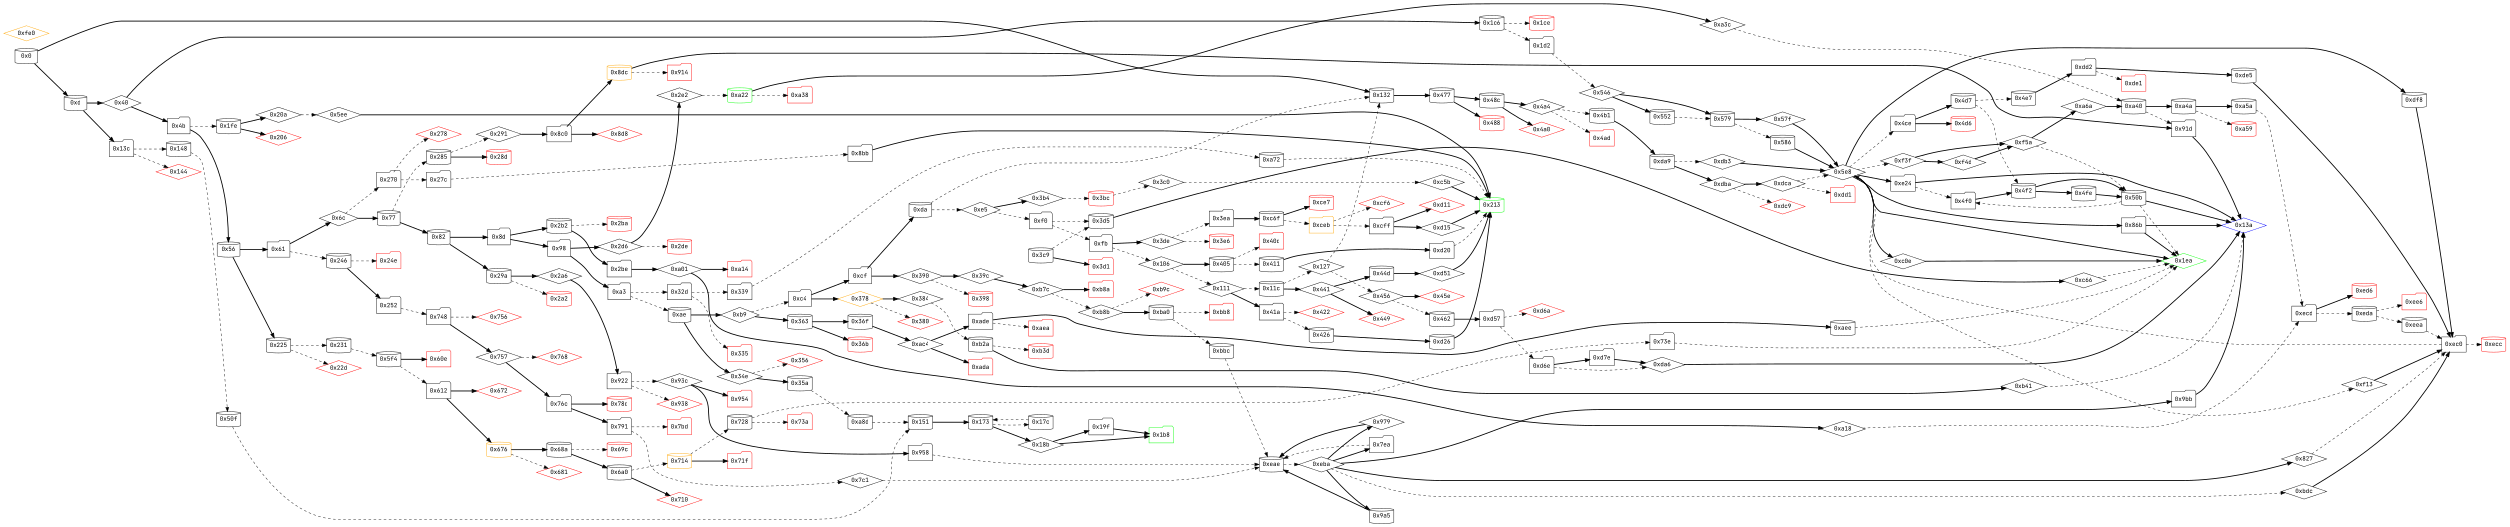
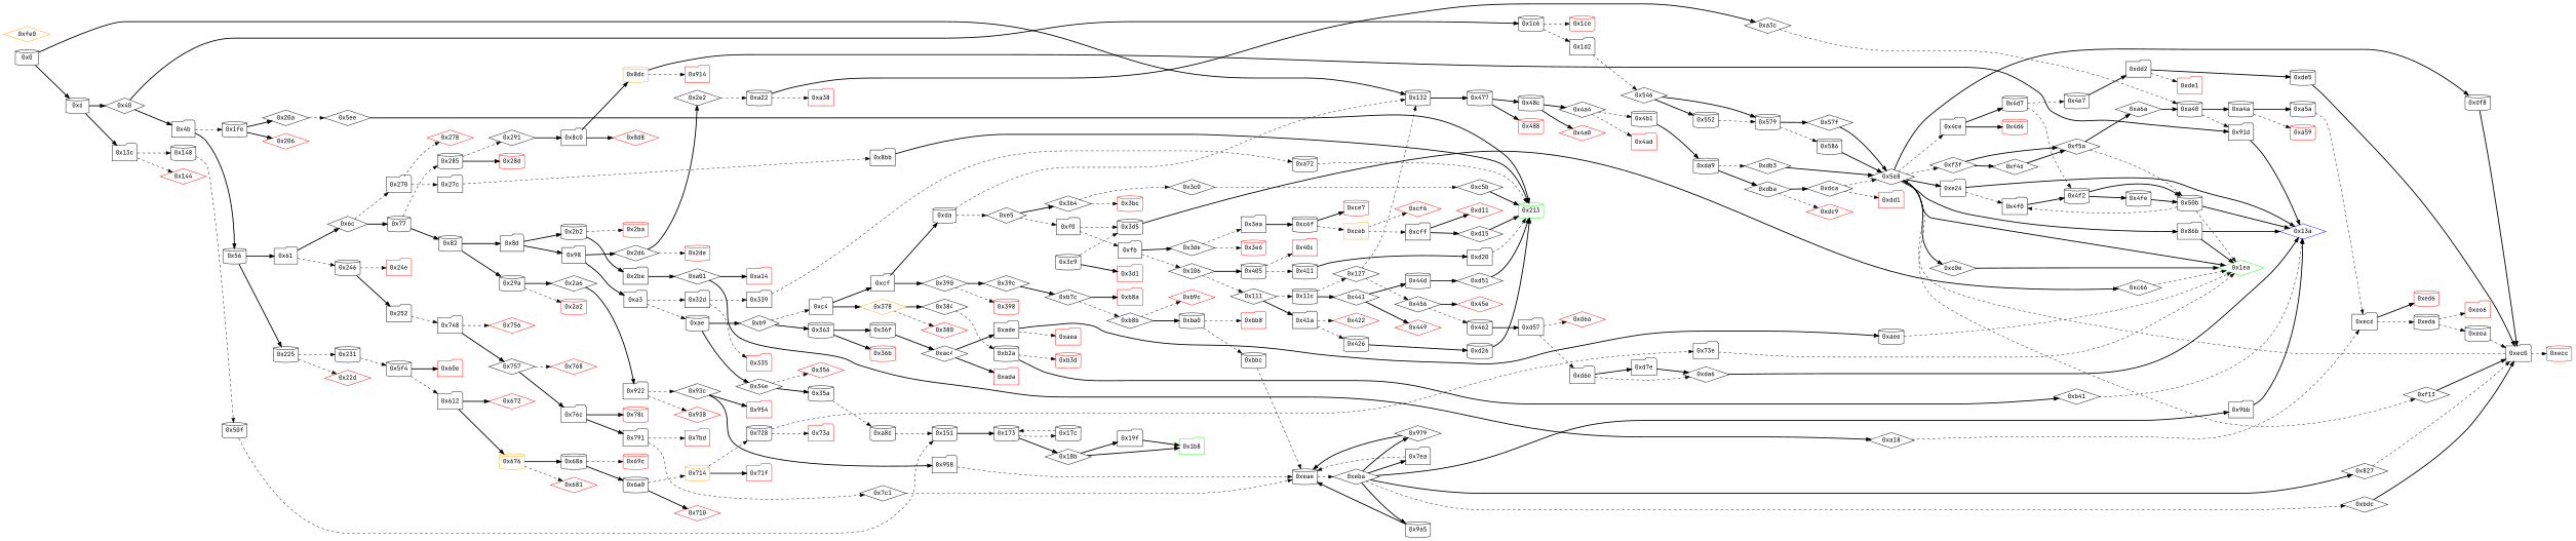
  strict digraph {
    fontname="JetBrains Mono"
    rankdir=LR
    node [fillcolor=white fontname="JetBrains Mono" shape=cylinder style=filled]
    edge [fontname="JetBrains Mono" style=bold]
    "0x676" [color=orange]
    "0x681" [color=red shape=diamond]
    "0x68a"
    "0x6a0"
    "0x69c" [color=red]
    "0xbb8" [color=red shape=folder]
    "0xdd1" [color=red shape=folder]
    "0x0"
    "0x132"
    "0xd"
    "0x477"
    "0x13c" [shape=folder]
    "0x40" [shape=diamond]
    "0x8d" [shape=folder]
    "0x98" [shape=folder]
    "0x2b2"
    "0xa3" [shape=folder]
    "0x2d6" [shape=diamond]
    "0x2ba" [color=red]
    "0x2be" [shape=folder]
    "0x278" [color=red shape=diamond]
    "0x768" [color=red shape=diamond]
    "0xd51" [shape=diamond]
    "0x44d"
    "0x213" [color=green]
    "0xa8d"
    "0x151"
    "0x173"
    "0x41a" [shape=folder]
    "0x426"
    "0x422" [color=red shape=diamond]
    "0xd26"
    "0xade" [shape=folder]
    "0xaea" [color=red shape=folder]
    "0xaee"
    "0x1ea" [color=green shape=diamond]
    "0xdca" [shape=diamond]
    "0x5e8" [shape=diamond]
    "0x86b" [shape=folder]
    "0xf13" [shape=diamond]
    "0xe24" [shape=folder]
    "0xc0e" [shape=diamond]
    "0xf3f" [shape=diamond]
    "0x4ce" [shape=folder]
    "0xdf8"
    "0xc4" [shape=folder]
    "0x378" [color=orange shape=diamond]
    "0xcf" [shape=folder]
    "0x384" [shape=diamond]
    "0x380" [color=red shape=diamond]
    "0xda"
    "0x390" [shape=diamond]
    "0x111" [shape=diamond]
    "0x11c"
    "0x127" [shape=diamond]
    "0x441" [shape=diamond]
    "0x13a" [color=blue shape=diamond]
    "0xec0" [shape=folder]
    "0xecc" [color=red]
    "0xd57" [shape=folder]
    "0x462"
    "0xd6e" [shape=folder]
    "0xd6a" [color=red shape=diamond]
    "0x1ce" [color=red]
    "0x73e" [shape=folder]
    "0x728"
    "0x73a" [color=red shape=folder]
    "0x579"
    "0x586"
    "0x57f" [shape=diamond]
    "0x39c" [shape=diamond]
    "0xb7c" [shape=diamond]
    "0xb8a" [color=red shape=folder]
    "0xb8b" [shape=diamond]
    "0x4f0" [shape=folder]
    "0xf4d" [shape=diamond]
    "0xf5a" [shape=diamond]
    "0x4d6" [color=red]
    "0x4d7"
    "0xeea"
    "0x9bb" [shape=folder]
    "0x714" [color=orange]
    "0x710" [color=red shape=diamond]
    "0x71f" [color=red shape=folder]
    "0x488" [color=red]
    "0xecd" [shape=folder]
    "0xed6" [color=red]
    "0xeda"
    "0xee6" [color=red shape=folder]
    "0xc66" [shape=diamond]
    "0x3bc" [color=red]
    "0xac4" [shape=diamond]
    "0x36f"
    "0xada" [color=red shape=folder]
    "0x48c"
    "0xa3c" [shape=diamond]
    "0xa40"
    "0xa4a"
    "0x91d" [shape=folder]
    "0x4f2"
    "0x4fe"
    "0x50b"
    "0x270" [shape=folder]
    "0x27c" [shape=folder]
    "0x8bb" [shape=folder]
    "0x612" [shape=folder]
    "0x672" [color=red shape=diamond]
    "0x546" [shape=diamond]
    "0x552"
    "0x6c" [shape=diamond]
    "0x77"
    "0x285"
    "0x82"
    "0xb3d" [color=red]
    "0xb2a"
    "0xb41" [shape=diamond]
    "0x36b" [color=red]
    "0x2de" [color=red]
    "0x144" [color=red shape=diamond]
    "0x148"
    "0x4b" [shape=folder]
    "0x1c6"
    "0x50f"
    "0x34e" [shape=diamond]
    "0xae"
    "0xb9" [shape=diamond]
    "0x356" [color=red shape=diamond]
    "0x35a"
    "0x363"
    "0x17c"
    "0x18b" [shape=diamond]
    "0x1b8" [color=green shape=folder]
    "0x19f" [shape=folder]
    "0x40d" [color=red shape=folder]
    "0x56"
    "0x225"
    "0x61" [shape=folder]
    "0x231"
    "0x22d" [color=red shape=diamond]
    "0x246"
    "0xb9c" [color=red shape=diamond]
    "0xba0"
    "0x4e7"
    "0xdd2" [shape=folder]
    "0x757" [shape=diamond]
    "0x76c" [shape=folder]
    "0x791" [shape=folder]
    "0x78d" [color=red]
    "0xda6" [shape=diamond]
    "0xd7e" [shape=folder]
    "0xa01" [shape=diamond]
    "0xa14" [color=red shape=folder]
    "0xa18" [shape=diamond]
    "0x60e" [color=red shape=folder]
    "0xeba" [shape=diamond]
    "0xeae"
    "0x7ea" [shape=folder]
    "0x9a5"
    "0xbdc" [shape=diamond]
    "0x827" [shape=diamond]
    "0x979" [shape=diamond]
    "0x2e2" [shape=diamond]
-   "0xa22" [color=green]
+   "0xa22"
    "0xa38" [color=red shape=folder]
    "0x4ad" [color=red shape=folder]
    "0x7bd" [color=red shape=folder]
    "0x7c1" [shape=diamond]
    "0x4a4" [shape=diamond]
    "0x4a0" [color=red shape=diamond]
    "0x4b1"
    "0xa6a" [shape=diamond]
    "0xd20" [shape=folder]
    "0x411"
    "0x206" [color=red shape=diamond]
    "0x1fe"
    "0x20a" [shape=diamond]
    "0x5ee" [shape=diamond]
    "0xde5"
    "0xde1" [color=red shape=folder]
    "0x3d5"
    "0xda9"
    "0x106" [shape=diamond]
    "0x405"
    "0xa59" [color=red]
    "0x28d" [color=red]
    "0x291" [shape=diamond]
    "0x29a"
    "0xdba" [shape=diamond]
    "0xdc9" [color=red shape=diamond]
    "0xa5a"
    "0x32d" [shape=folder]
    "0x335" [color=red shape=folder]
    "0x339" [shape=folder]
    "0xcff" [shape=folder]
    "0xd15" [shape=diamond]
    "0xd11" [color=red shape=diamond]
    "0xc5b" [shape=diamond]
    "0x756" [color=red shape=diamond]
    "0x1d2" [shape=folder]
    "0x3b4" [shape=diamond]
    "0x3c0" [shape=diamond]
    "0x2a2" [color=red]
    "0x2a6" [shape=diamond]
    "0x922" [shape=folder]
    "0x45e" [color=red shape=diamond]
    "0xe5" [shape=diamond]
    "0xf0" [shape=folder]
    "0xfb" [shape=folder]
    "0x748" [shape=folder]
    "0xbbc"
    "0x3ea" [shape=folder]
    "0xc6f"
    "0xceb" [color=orange shape=folder]
    "0xce7" [color=red]
    "0x252" [shape=folder]
    "0x8c0" [shape=folder]
    "0x5f4"
    "0xdb3" [shape=diamond]
    "0xcf6" [color=red shape=diamond]
    "0xfe0" [color=orange shape=diamond]
    "0x914" [color=red shape=folder]
    "0x93c" [shape=diamond]
    "0x938" [color=red shape=diamond]
    "0x456" [shape=diamond]
    "0x449" [color=red shape=diamond]
    "0x3de" [shape=diamond]
    "0x3e6" [color=red]
    "0x3d1" [color=red shape=folder]
    "0x398" [color=red]
    "0x24e" [color=red shape=folder]
    "0x8dc" [color=orange]
    "0x8d8" [color=red shape=diamond]
    "0x3c9"
    "0xa72"
    "0x958" [shape=folder]
    "0x954" [color=red shape=folder]
    "0x676" -> "0x681" [style=dashed]
    "0x676" -> "0x68a"
    "0x68a" -> "0x6a0"
    "0x68a" -> "0x69c" [style=dashed]
    "0x6a0" -> "0x714" [style=dashed]
    "0x6a0" -> "0x710"
    "0x0" -> "0x132"
    "0x0" -> "0xd"
    "0x132" -> "0x477"
    "0xd" -> "0x13c"
    "0xd" -> "0x40"
    "0x477" -> "0x488"
    "0x477" -> "0x48c"
    "0x13c" -> "0x144" [style=dashed]
    "0x13c" -> "0x148" [style=dashed]
    "0x40" -> "0x4b"
    "0x40" -> "0x1c6"
    "0x8d" -> "0x98"
    "0x8d" -> "0x2b2"
    "0x98" -> "0xa3"
    "0x98" -> "0x2d6"
    "0x2b2" -> "0x2ba" [style=dashed]
    "0x2b2" -> "0x2be"
    "0xa3" -> "0xae" [style=dashed]
    "0xa3" -> "0x32d" [style=dashed]
    "0x2d6" -> "0x2de" [style=dashed]
    "0x2d6" -> "0x2e2"
    "0x2be" -> "0xa01"
    "0xd51" -> "0x213"
    "0x44d" -> "0xd51"
    "0xa8d" -> "0x151" [style=dashed]
    "0x151" -> "0x173"
    "0x173" -> "0x17c" [style=dashed]
    "0x173" -> "0x18b"
    "0x41a" -> "0x426" [style=dashed]
    "0x41a" -> "0x422" [style=dashed]
    "0x426" -> "0xd26"
    "0xd26" -> "0x213"
    "0xade" -> "0xaea" [style=dashed]
    "0xade" -> "0xaee"
    "0xaee" -> "0x1ea" [style=dashed]
    "0xdca" -> "0xdd1" [style=dashed]
    "0xdca" -> "0x5e8" [style=dashed]
    "0x5e8" -> "0x1ea"
    "0x5e8" -> "0x86b"
    "0x5e8" -> "0xf13" [style=dashed]
    "0x5e8" -> "0xe24"
    "0x5e8" -> "0xc0e"
    "0x5e8" -> "0xf3f" [style=dashed]
    "0x5e8" -> "0x4ce" [style=dashed]
    "0x5e8" -> "0xdf8"
    "0x86b" -> "0x1ea"
    "0x86b" -> "0x13a"
    "0xf13" -> "0xec0"
    "0xe24" -> "0x13a"
    "0xe24" -> "0x4f0" [style=dashed]
    "0xc0e" -> "0x1ea"
    "0xf3f" -> "0xf4d"
    "0xf3f" -> "0xf5a"
    "0x4ce" -> "0x4d6"
    "0x4ce" -> "0x4d7"
    "0xdf8" -> "0xec0"
    "0xc4" -> "0x378"
    "0xc4" -> "0xcf"
    "0x378" -> "0x384"
    "0x378" -> "0x380" [style=dashed]
    "0xcf" -> "0xda"
    "0xcf" -> "0x390"
    "0x384" -> "0xb2a" [style=dashed]
    "0xda" -> "0x132" [style=dashed]
    "0xda" -> "0xe5" [style=dashed]
    "0x390" -> "0x39c"
    "0x390" -> "0x398" [style=dashed]
    "0x111" -> "0x41a"
    "0x111" -> "0x11c" [style=dashed]
    "0x11c" -> "0x127" [style=dashed]
    "0x11c" -> "0x441"
    "0x127" -> "0x132" [style=dashed]
    "0x127" -> "0x456" [style=dashed]
    "0x441" -> "0x44d"
    "0x441" -> "0x449"
    "0xec0" -> "0x5e8" [style=dashed]
    "0xec0" -> "0xecc" [style=dashed]
    "0xd57" -> "0xd6e" [style=dashed]
    "0xd57" -> "0xd6a" [style=dashed]
    "0x462" -> "0xd57"
    "0xd6e" -> "0xda6" [style=dashed]
    "0xd6e" -> "0xd7e"
    "0x73e" -> "0x1ea" [style=dashed]
    "0x728" -> "0x73e" [style=dashed]
    "0x728" -> "0x73a" [style=dashed]
    "0x579" -> "0x586" [style=dashed]
    "0x579" -> "0x57f"
    "0x586" -> "0x5e8"
    "0x57f" -> "0x5e8"
    "0x39c" -> "0xb7c"
    "0xb7c" -> "0xb8a"
    "0xb7c" -> "0xb8b" [style=dashed]
    "0xb8b" -> "0xb9c" [style=dashed]
    "0xb8b" -> "0xba0"
    "0x4f0" -> "0x4f2"
    "0xf4d" -> "0xf5a"
    "0xf5a" -> "0x50b" [style=dashed]
    "0xf5a" -> "0xa6a"
    "0x4d7" -> "0x4f2" [style=dashed]
    "0x4d7" -> "0x4e7" [style=dashed]
    "0xeea" -> "0xec0" [style=dashed]
    "0x9bb" -> "0x13a"
    "0x714" -> "0x728" [style=dashed]
    "0x714" -> "0x71f"
    "0xecd" -> "0xed6"
    "0xecd" -> "0xeda" [style=dashed]
    "0xeda" -> "0xeea" [style=dashed]
    "0xeda" -> "0xee6" [style=dashed]
    "0xc66" -> "0x1ea" [style=dashed]
    "0xac4" -> "0xade"
    "0xac4" -> "0xada"
    "0x36f" -> "0xac4"
    "0x48c" -> "0x4a4"
    "0x48c" -> "0x4a0"
    "0xa3c" -> "0xa40" [style=dashed]
    "0xa40" -> "0xa4a"
    "0xa40" -> "0x91d" [style=dashed]
    "0xa4a" -> "0xa59" [style=dashed]
    "0xa4a" -> "0xa5a"
    "0x91d" -> "0x13a"
    "0x4f2" -> "0x4fe"
    "0x4f2" -> "0x50b"
    "0x4fe" -> "0x50b"
    "0x50b" -> "0x1ea" [style=dashed]
    "0x50b" -> "0x13a"
    "0x50b" -> "0x4f0" [style=dashed]
    "0x270" -> "0x278" [style=dashed]
    "0x270" -> "0x27c" [style=dashed]
    "0x27c" -> "0x8bb" [style=dashed]
    "0x8bb" -> "0x213"
    "0x612" -> "0x676"
    "0x612" -> "0x672"
    "0x546" -> "0x579"
    "0x546" -> "0x552"
    "0x552" -> "0x579" [style=dashed]
    "0x6c" -> "0x270" [style=dashed]
    "0x6c" -> "0x77"
    "0x77" -> "0x285" [style=dashed]
    "0x77" -> "0x82"
    "0x285" -> "0x28d"
    "0x285" -> "0x291" [style=dashed]
    "0x82" -> "0x8d"
    "0x82" -> "0x29a"
    "0xb2a" -> "0xb3d" [style=dashed]
    "0xb2a" -> "0xb41"
    "0xb41" -> "0x13a" [style=dashed]
    "0x148" -> "0x50f" [style=dashed]
    "0x4b" -> "0x56"
    "0x4b" -> "0x1fe" [style=dashed]
    "0x1c6" -> "0x1ce" [style=dashed]
    "0x1c6" -> "0x1d2" [style=dashed]
    "0x50f" -> "0x151" [style=dashed]
    "0x34e" -> "0x356" [style=dashed]
    "0x34e" -> "0x35a"
    "0xae" -> "0x34e"
    "0xae" -> "0xb9"
    "0xb9" -> "0xc4" [style=dashed]
    "0xb9" -> "0x363"
    "0x35a" -> "0xa8d" [style=dashed]
    "0x363" -> "0x36f"
    "0x363" -> "0x36b"
    "0x17c" -> "0x173" [style=dashed]
    "0x18b" -> "0x1b8"
    "0x18b" -> "0x19f"
    "0x19f" -> "0x1b8"
    "0x56" -> "0x225"
    "0x56" -> "0x61"
    "0x225" -> "0x231" [style=dashed]
    "0x225" -> "0x22d" [style=dashed]
    "0x61" -> "0x6c"
    "0x61" -> "0x246" [style=dashed]
    "0x231" -> "0x5f4" [style=dashed]
    "0x246" -> "0x252"
    "0x246" -> "0x24e" [style=dashed]
    "0xba0" -> "0xbb8" [style=dashed]
    "0xba0" -> "0xbbc" [style=dashed]
    "0x4e7" -> "0xdd2"
    "0xdd2" -> "0xde5"
    "0xdd2" -> "0xde1" [style=dashed]
    "0x757" -> "0x768" [style=dashed]
    "0x757" -> "0x76c"
    "0x76c" -> "0x791"
    "0x76c" -> "0x78d"
    "0x791" -> "0x7bd" [style=dashed]
    "0x791" -> "0x7c1" [style=dashed]
    "0xda6" -> "0x13a"
    "0xd7e" -> "0xda6"
    "0xa01" -> "0xa14"
    "0xa01" -> "0xa18"
    "0xa18" -> "0xecd" [style=dashed]
    "0xeba" -> "0x9bb"
    "0xeba" -> "0x7ea"
    "0xeba" -> "0x9a5"
    "0xeba" -> "0xbdc" [style=dashed]
    "0xeba" -> "0x827"
    "0xeba" -> "0x979"
    "0xeae" -> "0xeba" [style=dashed]
    "0x7ea" -> "0xeae" [style=dashed]
    "0x9a5" -> "0xeae"
    "0xbdc" -> "0xec0"
    "0x827" -> "0xec0" [style=dashed]
    "0x979" -> "0xeae"
    "0x2e2" -> "0xa22" [style=dashed]
    "0xa22" -> "0xa3c"
    "0xa22" -> "0xa38" [style=dashed]
    "0x7c1" -> "0xeae" [style=dashed]
    "0x4a4" -> "0x4ad" [style=dashed]
    "0x4a4" -> "0x4b1" [style=dashed]
    "0x4b1" -> "0xda9"
    "0xa6a" -> "0xa40"
    "0xd20" -> "0x213" [style=dashed]
    "0x411" -> "0xd20"
    "0x1fe" -> "0x206"
    "0x1fe" -> "0x20a"
    "0x20a" -> "0x5ee" [style=dashed]
    "0x5ee" -> "0x213"
    "0xde5" -> "0xec0"
    "0x3d5" -> "0xc66"
    "0xda9" -> "0xdba"
    "0xda9" -> "0xdb3" [style=dashed]
    "0x106" -> "0x111" [style=dashed]
    "0x106" -> "0x405"
    "0x405" -> "0x40d" [style=dashed]
    "0x405" -> "0x411" [style=dashed]
    "0x291" -> "0x8c0"
    "0x29a" -> "0x2a2" [style=dashed]
    "0x29a" -> "0x2a6"
    "0xdba" -> "0xdca"
    "0xdba" -> "0xdc9" [style=dashed]
    "0xa5a" -> "0xecd" [style=dashed]
    "0x32d" -> "0x335" [style=dashed]
    "0x32d" -> "0x339" [style=dashed]
    "0x339" -> "0xa72" [style=dashed]
    "0xcff" -> "0xd15"
    "0xcff" -> "0xd11"
    "0xd15" -> "0x213"
    "0xc5b" -> "0x213"
    "0x1d2" -> "0x546" [style=dashed]
    "0x3b4" -> "0x3bc" [style=dashed]
-   "0x3bc" -> "0x3c0" [style=dashed]
+   "0x3b4" -> "0x3c0" [style=dashed]
    "0x3c0" -> "0xc5b" [style=dashed]
    "0x2a6" -> "0x922"
    "0x922" -> "0x93c" [style=dashed]
    "0x922" -> "0x938" [style=dashed]
    "0xe5" -> "0x3b4"
    "0xe5" -> "0xf0" [style=dashed]
    "0xf0" -> "0x3d5" [style=dashed]
    "0xf0" -> "0xfb" [style=dashed]
    "0xfb" -> "0x106" [style=dashed]
    "0xfb" -> "0x3de"
    "0x748" -> "0x757"
    "0x748" -> "0x756" [style=dashed]
    "0xbbc" -> "0xeae" [style=dashed]
    "0x3ea" -> "0xc6f"
    "0xc6f" -> "0xceb" [style=dashed]
    "0xc6f" -> "0xce7"
    "0xceb" -> "0xcff" [style=dashed]
    "0xceb" -> "0xcf6" [style=dashed]
    "0x252" -> "0x748" [style=dashed]
    "0x8c0" -> "0x8dc"
    "0x8c0" -> "0x8d8"
    "0x5f4" -> "0x612" [style=dashed]
    "0x5f4" -> "0x60e"
    "0xdb3" -> "0x5e8"
    "0x93c" -> "0x958"
    "0x93c" -> "0x954"
    "0x456" -> "0x462" [style=dashed]
    "0x456" -> "0x45e"
    "0x3de" -> "0x3ea" [style=dashed]
    "0x3de" -> "0x3e6" [style=dashed]
    "0x8dc" -> "0x91d"
    "0x8dc" -> "0x914" [style=dashed]
    "0x3c9" -> "0x3d5" [style=dashed]
    "0x3c9" -> "0x3d1"
    "0xa72" -> "0x213" [style=dashed]
    "0x958" -> "0xeae" [style=dashed]
  }
